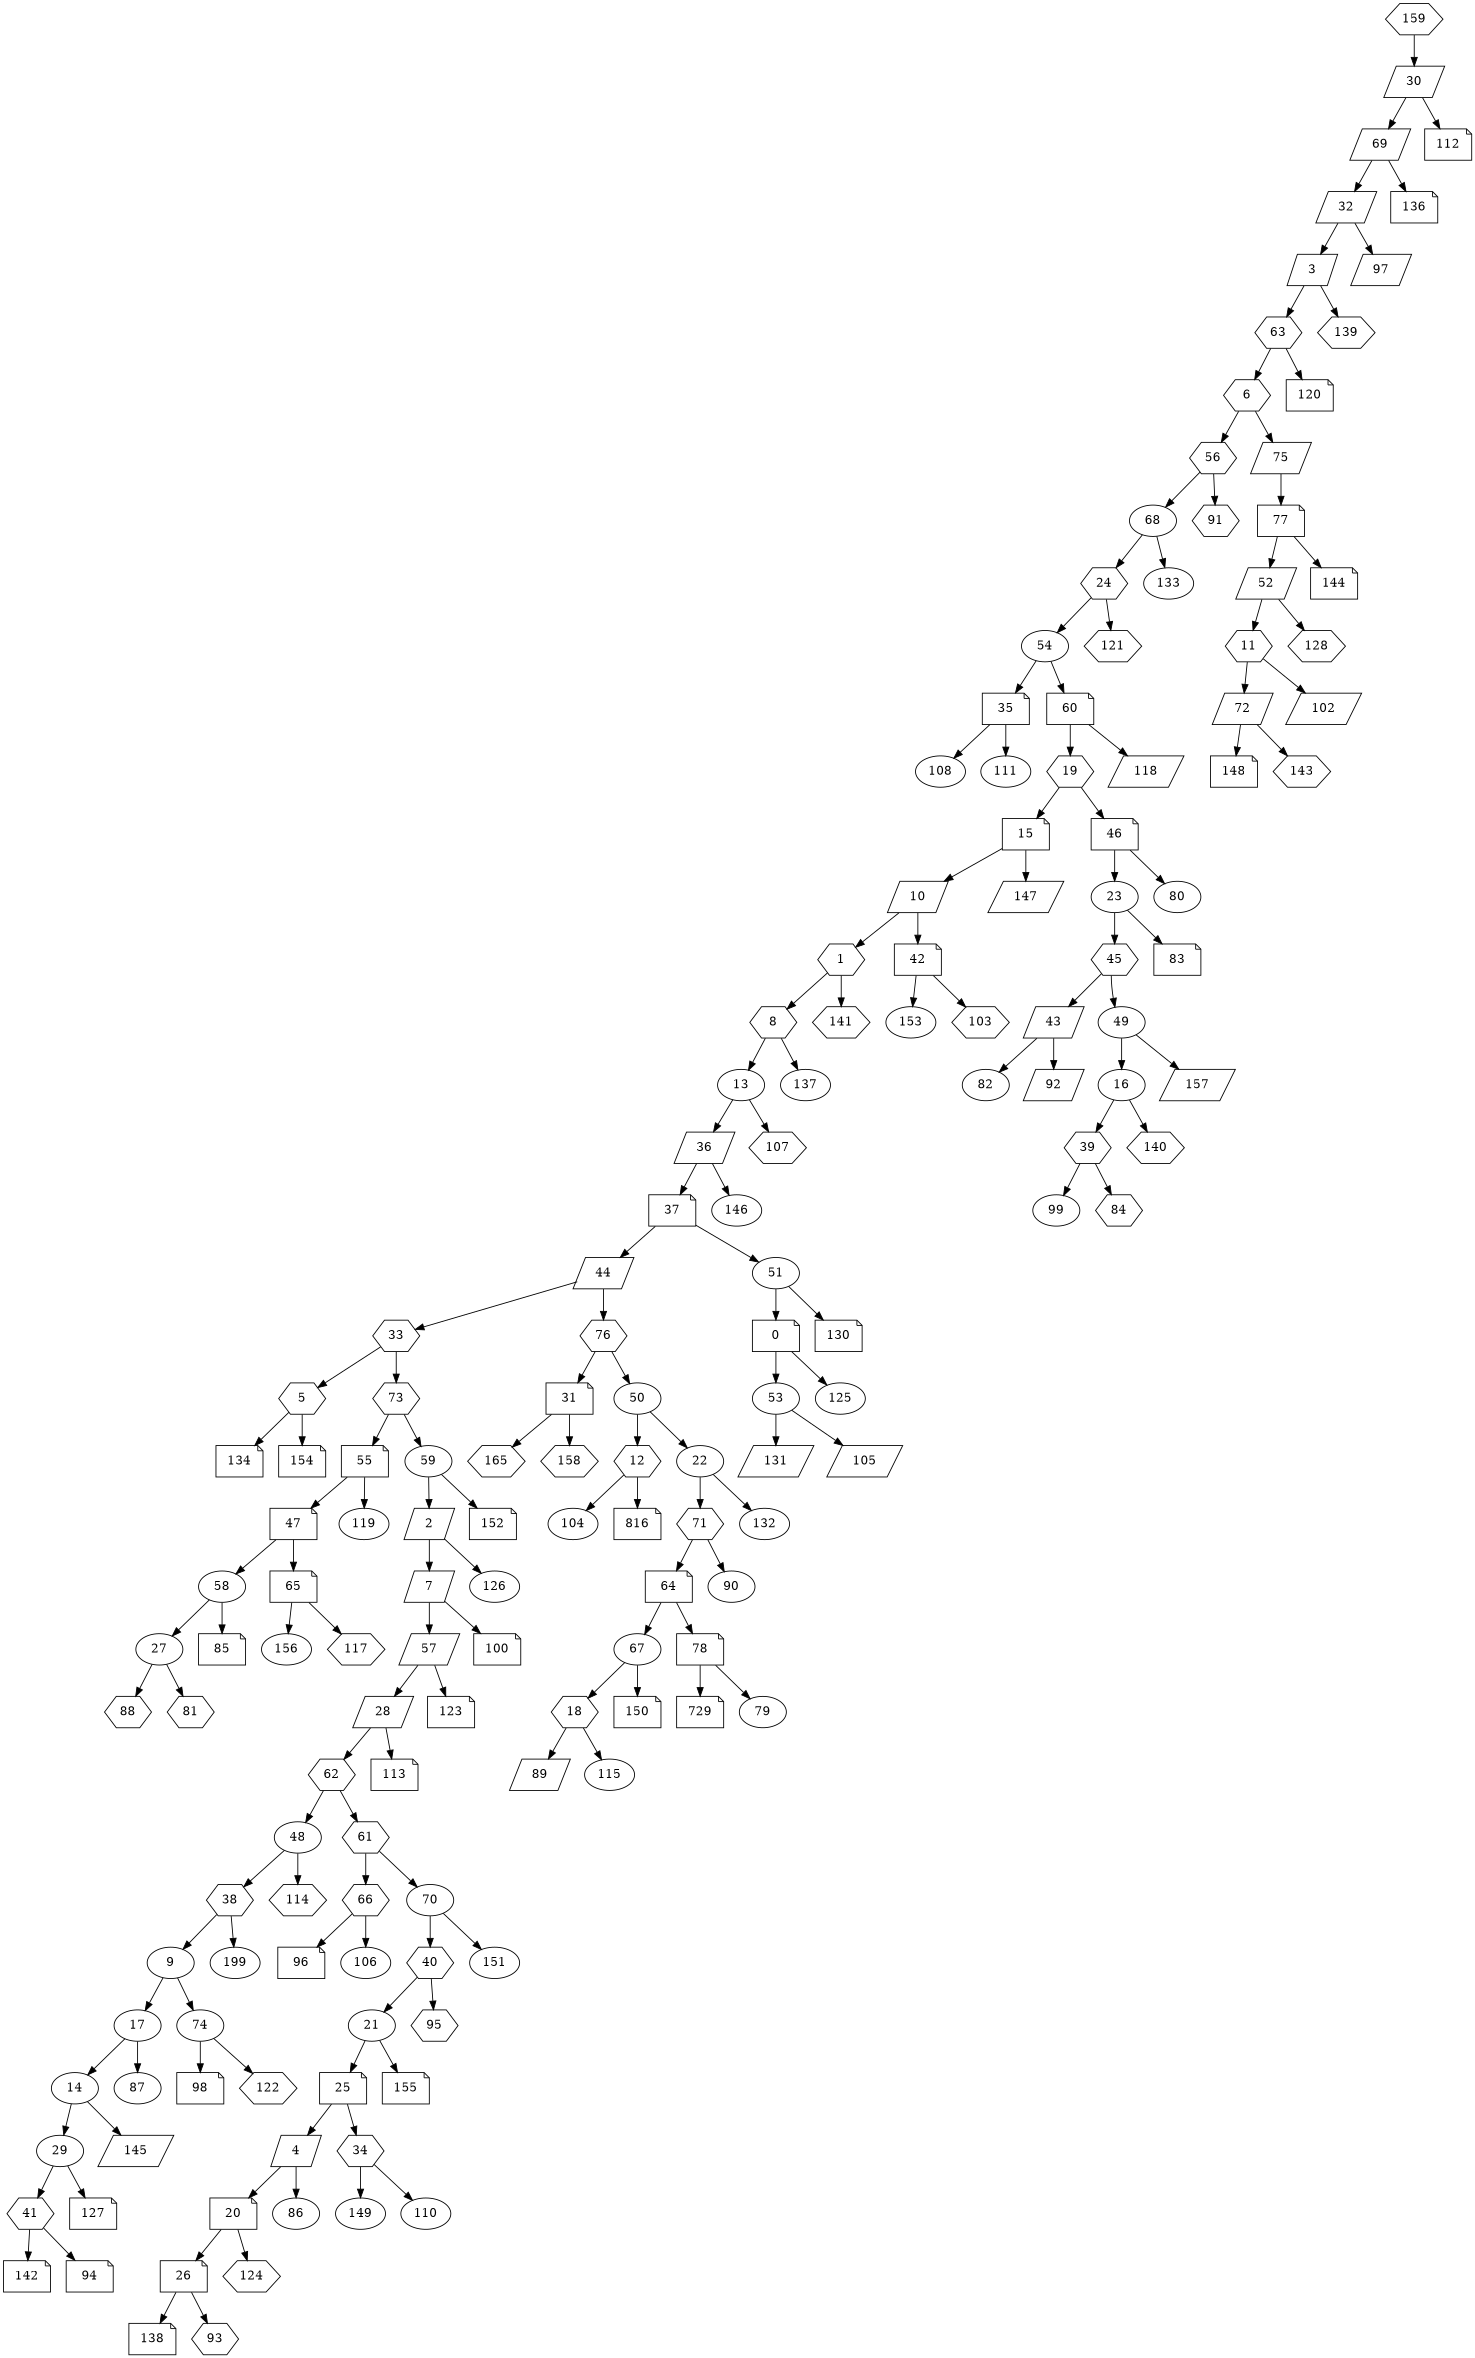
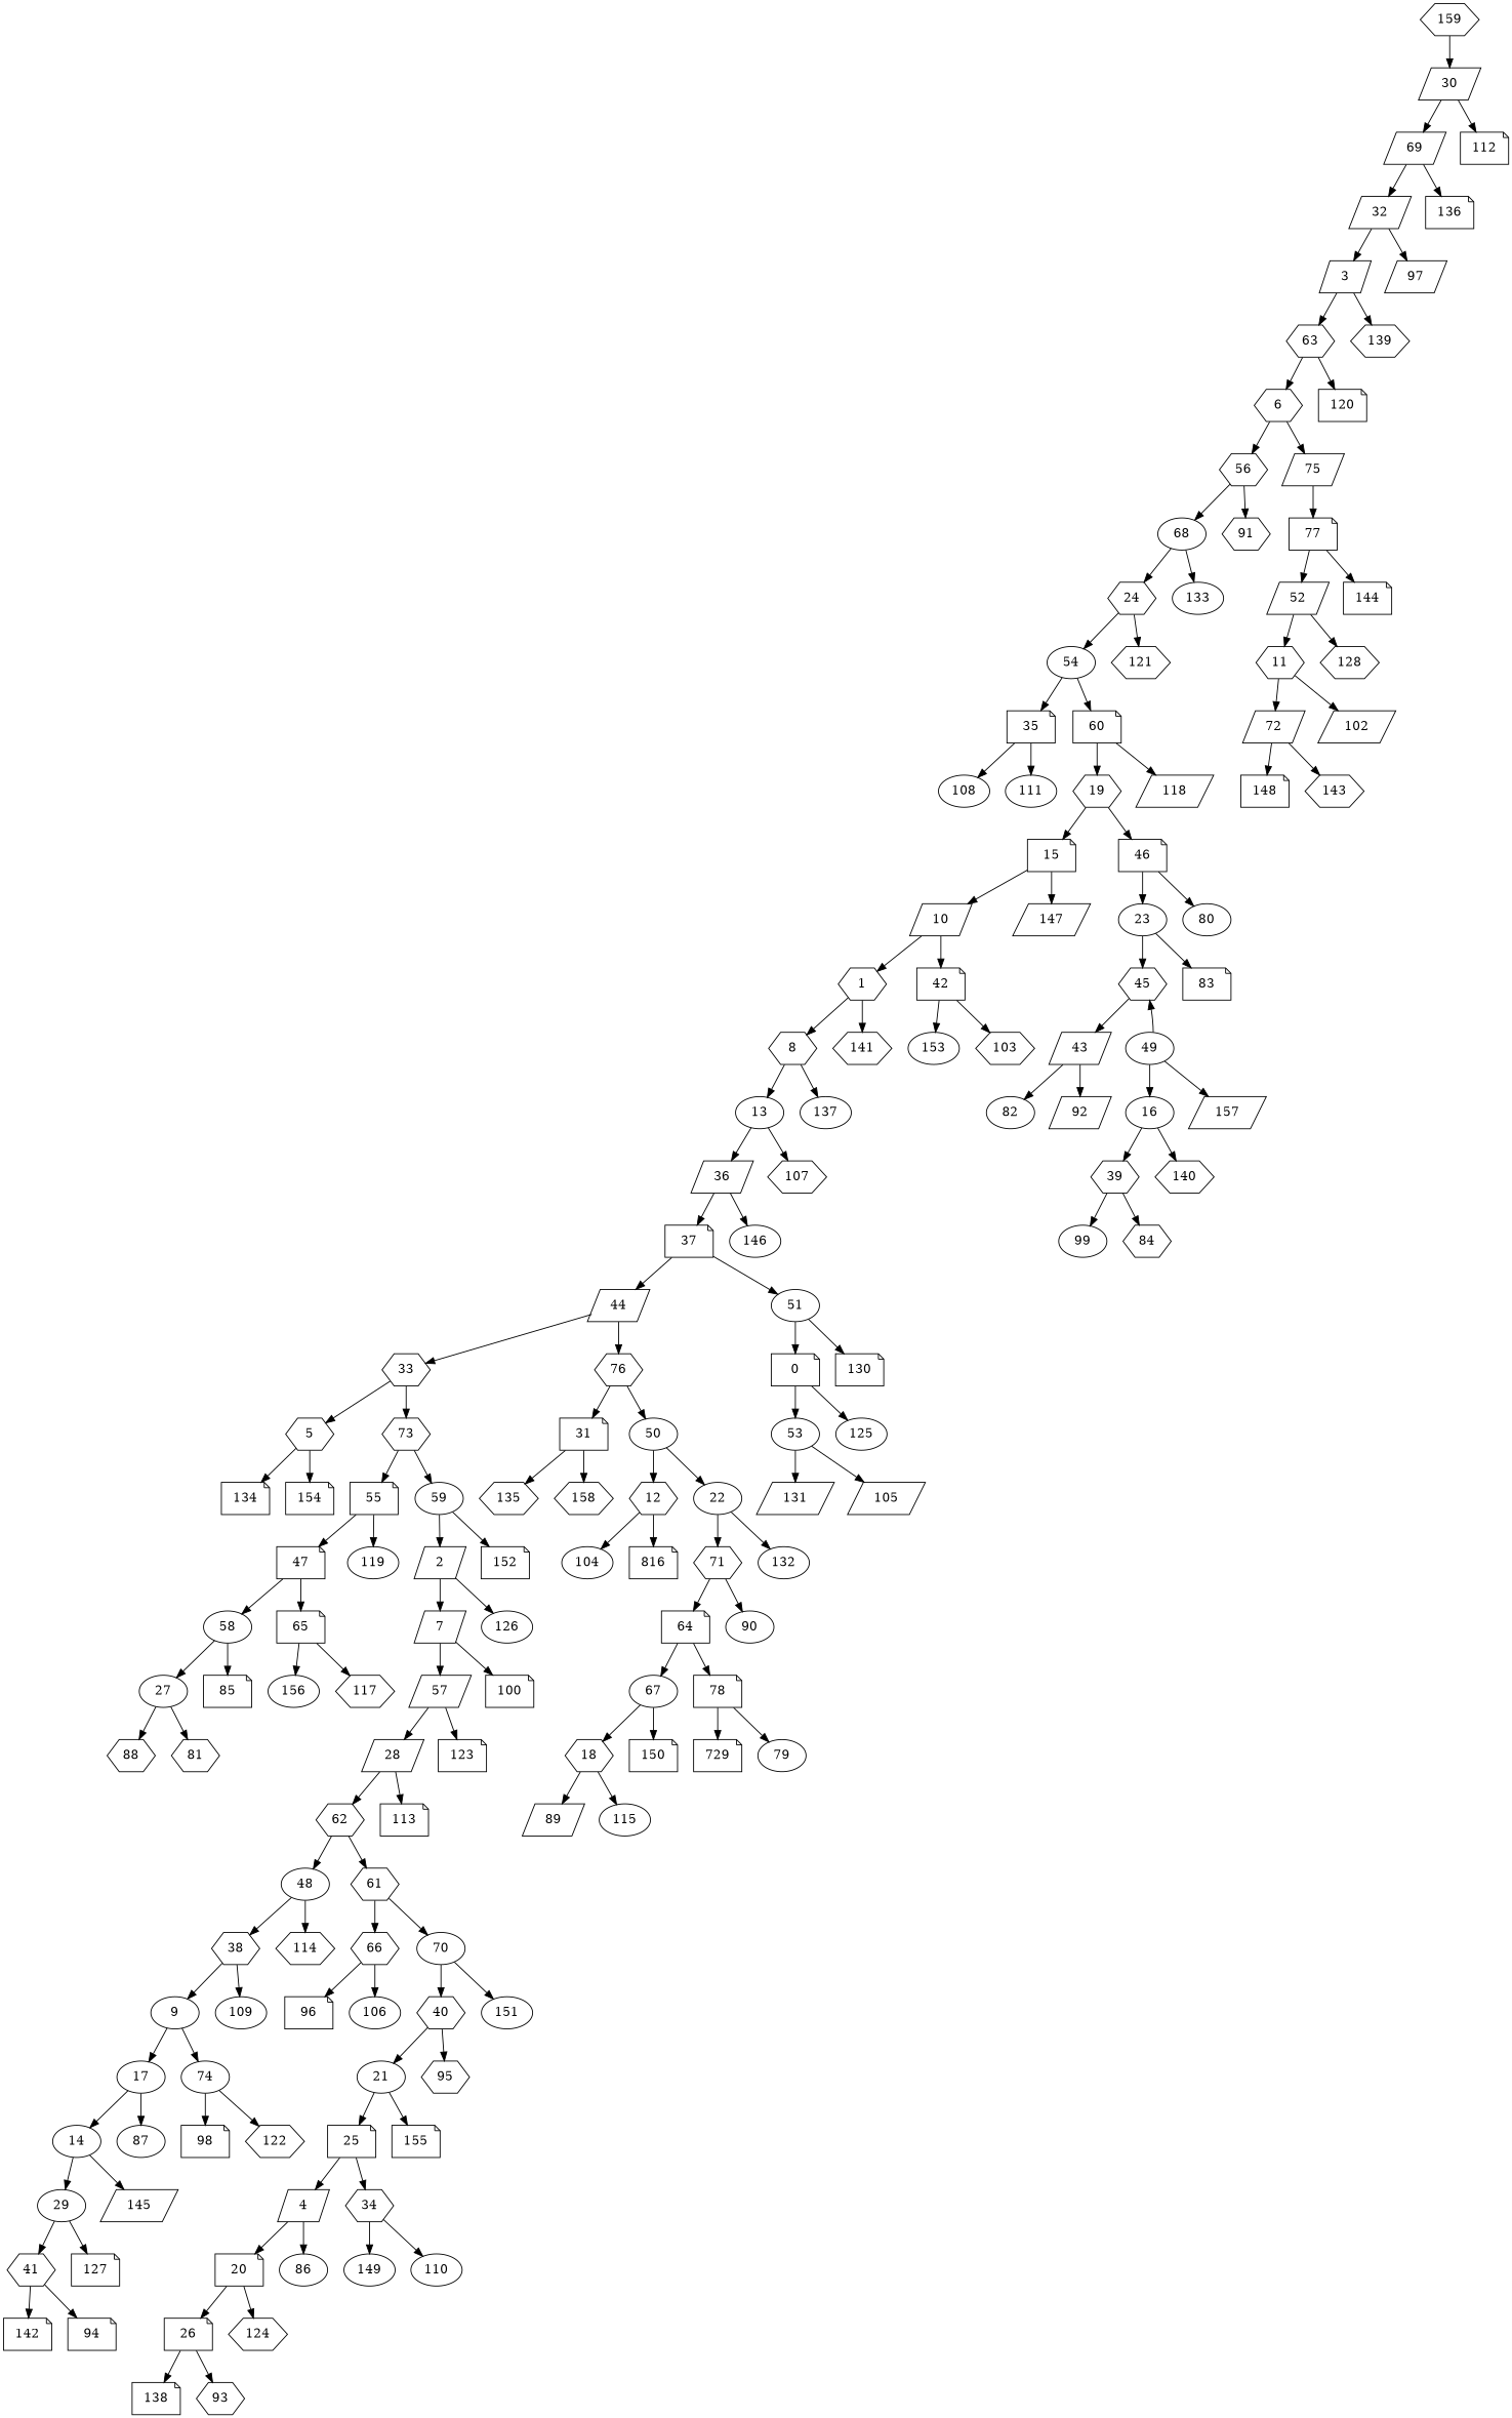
  digraph {
    node [shape=ellipse]
    n1 [label=0 shape=note]
    n2 [label=53]
    n3 [label=125]
    n4 [label=131 shape=parallelogram]
    n5 [label=105 shape=parallelogram]
    n6 [label=1 shape=hexagon]
    n7 [label=8 shape=hexagon]
    n8 [label=141 shape=hexagon]
    n9 [label=13]
    n10 [label=137]
    n11 [label=2 shape=parallelogram]
    n12 [label=7 shape=parallelogram]
    n13 [label=126]
    n14 [label=57 shape=parallelogram]
    n15 [label=100 shape=note]
    n16 [label=3 shape=parallelogram]
    n17 [label=63 shape=hexagon]
    n18 [label=139 shape=hexagon]
    n19 [label=6 shape=hexagon]
    n20 [label=120 shape=note]
    n21 [label=4 shape=parallelogram]
    n22 [label=20 shape=note]
    n23 [label=86]
    n24 [label=26 shape=note]
    n25 [label=124 shape=hexagon]
    n26 [label=5 shape=hexagon]
    n27 [label=134 shape=note]
    n28 [label=154 shape=note]
    n29 [label=56 shape=hexagon]
    n30 [label=75 shape=parallelogram]
    n31 [label=68]
    n32 [label=91 shape=hexagon]
    n33 [label=77 shape=note]
    n34 [label=28 shape=parallelogram]
    n35 [label=123 shape=note]
    n36 [label=36 shape=parallelogram]
    n37 [label=107 shape=hexagon]
    n38 [label=9]
    n39 [label=17]
    n40 [label=74]
    n41 [label=14]
    n42 [label=87]
    n43 [label=98 shape=note]
    n44 [label=122 shape=hexagon]
    n45 [label=10 shape=parallelogram]
    n46 [label=42 shape=note]
    n47 [label=153]
    n48 [label=103 shape=hexagon]
    n49 [label=11 shape=hexagon]
    n50 [label=72 shape=parallelogram]
    n51 [label=102 shape=parallelogram]
    n52 [label=148 shape=note]
    n53 [label=143 shape=hexagon]
    n54 [label=12 shape=hexagon]
    n55 [label=104]
    n56 [label=816 shape=note]
    n57 [label=37 shape=note]
    n58 [label=146]
    n59 [label=29]
    n60 [label=145 shape=parallelogram]
    n61 [label=41 shape=hexagon]
    n62 [label=127 shape=note]
    n63 [label=15 shape=note]
    n64 [label=147 shape=parallelogram]
    n65 [label=16]
    n66 [label=39 shape=hexagon]
    n67 [label=140 shape=hexagon]
    n68 [label=99]
    n69 [label=84 shape=hexagon]
    n70 [label=18 shape=hexagon]
    n71 [label=89 shape=parallelogram]
    n72 [label=115]
    n73 [label=19 shape=hexagon]
    n74 [label=46 shape=note]
    n75 [label=23]
    n76 [label=80]
    n77 [label=138 shape=note]
    n78 [label=93 shape=hexagon]
    n79 [label=21]
    n80 [label=25 shape=note]
    n81 [label=155 shape=note]
    n82 [label=34 shape=hexagon]
    n83 [label=22]
    n84 [label=71 shape=hexagon]
    n85 [label=132]
    n86 [label=64 shape=note]
    n87 [label=90]
    n88 [label=45 shape=hexagon]
    n89 [label=83 shape=note]
    n90 [label=43 shape=parallelogram]
    n91 [label=49]
    n92 [label=24 shape=hexagon]
    n93 [label=54]
    n94 [label=121 shape=hexagon]
    n95 [label=35 shape=note]
    n96 [label=60 shape=note]
    n97 [label=149]
    n98 [label=110]
    n99 [label=27]
    n100 [label=88 shape=hexagon]
    n101 [label=81 shape=hexagon]
    n102 [label=62 shape=hexagon]
    n103 [label=113 shape=note]
    n104 [label=48]
    n105 [label=61 shape=hexagon]
    n106 [label=142 shape=note]
    n107 [label=94 shape=note]
    n108 [label=30 shape=parallelogram]
    n109 [label=69 shape=parallelogram]
    n110 [label=112 shape=note]
    n111 [label=32 shape=parallelogram]
    n112 [label=136 shape=note]
    n113 [label=31 shape=note]
-   n114 [label=165 shape=hexagon]
+   n114 [label=135 shape=hexagon]
    n115 [label=158 shape=hexagon]
    n116 [label=97 shape=parallelogram]
    n117 [label=33 shape=hexagon]
    n118 [label=73 shape=hexagon]
    n119 [label=55 shape=note]
    n120 [label=59]
    n121 [label=108]
    n122 [label=111]
    n123 [label=44 shape=parallelogram]
    n124 [label=51]
    n125 [label=76 shape=hexagon]
    n126 [label=130 shape=note]
    n127 [label=38 shape=hexagon]
-   n128 [label=199]
+   n128 [label=109]
    n129 [label=40 shape=hexagon]
    n130 [label=95 shape=hexagon]
    n131 [label=82]
    n132 [label=92 shape=parallelogram]
    n133 [label=50]
    n134 [label=157 shape=parallelogram]
    n135 [label=47 shape=note]
    n136 [label=58]
    n137 [label=65 shape=note]
    n138 [label=85 shape=note]
    n139 [label=156]
    n140 [label=117 shape=hexagon]
    n141 [label=114 shape=hexagon]
    n142 [label=52 shape=parallelogram]
    n143 [label=128 shape=hexagon]
    n144 [label=118 shape=parallelogram]
    n145 [label=119]
    n146 [label=133]
    n147 [label=152 shape=note]
    n148 [label=66 shape=hexagon]
    n149 [label=70]
    n150 [label=96 shape=note]
    n151 [label=106]
    n152 [label=151]
    n153 [label=67]
    n154 [label=78 shape=note]
    n155 [label=150 shape=note]
    n156 [label=729 shape=note]
    n157 [label=79]
    n158 [label=144 shape=note]
    n159 [label=159 shape=hexagon]
    n1 -> n2
    n1 -> n3
    n2 -> n4
    n2 -> n5
    n6 -> n7
    n6 -> n8
    n7 -> n9
    n7 -> n10
    n9 -> n36
    n9 -> n37
    n11 -> n12
    n11 -> n13
    n12 -> n14
    n12 -> n15
    n14 -> n34
    n14 -> n35
    n16 -> n17
    n16 -> n18
    n17 -> n19
    n17 -> n20
    n19 -> n29
    n19 -> n30
    n21 -> n22
    n21 -> n23
    n22 -> n24
    n22 -> n25
    n24 -> n77
    n24 -> n78
    n26 -> n27
    n26 -> n28
    n29 -> n31
    n29 -> n32
    n30 -> n33
    n31 -> n92
    n31 -> n146
    n33 -> n142
    n33 -> n158
    n34 -> n102
    n34 -> n103
    n36 -> n57
    n36 -> n58
    n38 -> n39
    n38 -> n40
    n39 -> n41
    n39 -> n42
    n40 -> n43
    n40 -> n44
    n41 -> n59
    n41 -> n60
    n45 -> n6
    n45 -> n46
    n46 -> n47
    n46 -> n48
    n49 -> n50
    n49 -> n51
    n50 -> n52
    n50 -> n53
    n54 -> n55
    n54 -> n56
    n57 -> n123
    n57 -> n124
    n59 -> n61
    n59 -> n62
    n61 -> n106
    n61 -> n107
    n63 -> n45
    n63 -> n64
    n65 -> n66
    n65 -> n67
    n66 -> n68
    n66 -> n69
    n70 -> n71
    n70 -> n72
    n73 -> n63
    n73 -> n74
    n74 -> n75
    n74 -> n76
    n75 -> n88
    n75 -> n89
    n79 -> n80
    n79 -> n81
    n80 -> n21
    n80 -> n82
    n82 -> n97
    n82 -> n98
    n83 -> n84
    n83 -> n85
    n84 -> n86
    n84 -> n87
    n86 -> n153
    n86 -> n154
    n88 -> n90
-   n88 -> n91
+   n91 -> n88
    n90 -> n131
    n90 -> n132
    n91 -> n65
    n91 -> n134
    n92 -> n93
    n92 -> n94
    n93 -> n95
    n93 -> n96
    n95 -> n121
    n95 -> n122
    n96 -> n73
    n96 -> n144
    n99 -> n100
    n99 -> n101
    n102 -> n104
    n102 -> n105
    n104 -> n127
    n104 -> n141
    n105 -> n148
    n105 -> n149
    n108 -> n109
    n108 -> n110
    n109 -> n111
    n109 -> n112
    n111 -> n16
    n111 -> n116
    n113 -> n114
    n113 -> n115
    n117 -> n26
    n117 -> n118
    n118 -> n119
    n118 -> n120
    n119 -> n135
    n119 -> n145
    n120 -> n11
    n120 -> n147
    n123 -> n117
    n123 -> n125
    n124 -> n1
    n124 -> n126
    n125 -> n113
    n125 -> n133
    n127 -> n38
    n127 -> n128
    n129 -> n79
    n129 -> n130
    n133 -> n54
    n133 -> n83
    n135 -> n136
    n135 -> n137
    n136 -> n99
    n136 -> n138
    n137 -> n139
    n137 -> n140
    n142 -> n49
    n142 -> n143
    n148 -> n150
    n148 -> n151
    n149 -> n129
    n149 -> n152
    n153 -> n70
    n153 -> n155
    n154 -> n156
    n154 -> n157
    n159 -> n108
  }
